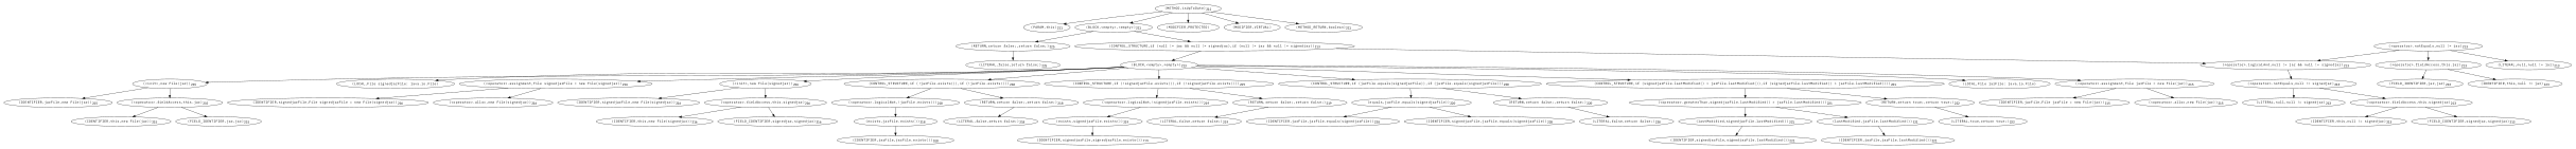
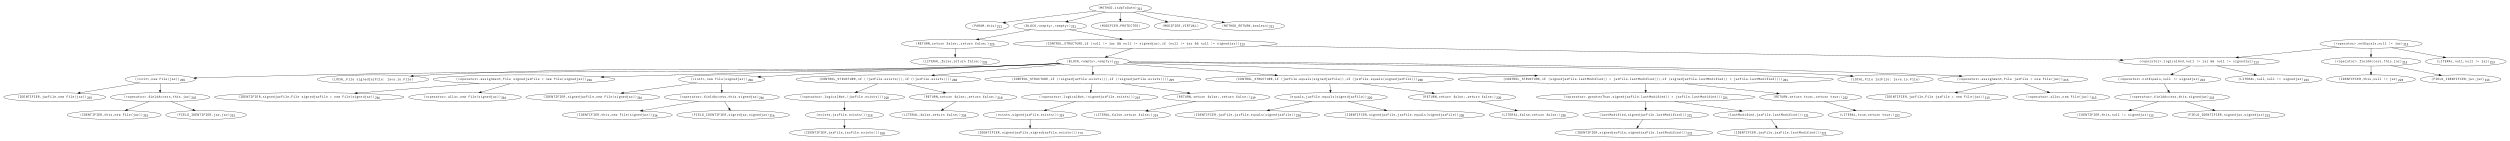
  digraph {
    fontname="IBM Plex Mono"
    node [fontname="IBM Plex Mono"]
    edge [fontname="IBM Plex Mono"]
    n1 [label=<(METHOD,isUpToDate)<SUB>211</SUB>>]
    n2 [label=<(PARAM,this)<SUB>211</SUB>>]
    n3 [label=<(BLOCK,&lt;empty&gt;,&lt;empty&gt;)<SUB>211</SUB>>]
    n4 [label=<(MODIFIER,PROTECTED)>]
    n5 [label=<(MODIFIER,VIRTUAL)>]
    n6 [label=<(METHOD_RETURN,boolean)<SUB>211</SUB>>]
    n7 [label=<(CONTROL_STRUCTURE,if (null != jar &amp;&amp; null != signedjar),if (null != jar &amp;&amp; null != signedjar))<SUB>213</SUB>>]
    n8 [label=<(RETURN,return false;,return false;)<SUB>225</SUB>>]
    n9 [label=<(&lt;operator&gt;.logicalAnd,null != jar &amp;&amp; null != signedjar)<SUB>213</SUB>>]
    n10 [label=<(BLOCK,&lt;empty&gt;,&lt;empty&gt;)<SUB>213</SUB>>]
    n11 [label=<(LITERAL,false,return false;)<SUB>225</SUB>>]
    n12 [label=<(&lt;operator&gt;.notEquals,null != signedjar)<SUB>213</SUB>>]
    n13 [label=<(LOCAL,File jarFile: java.io.File)>]
    n14 [label=<(&lt;operator&gt;.assignment,File jarFile = new File(jar))<SUB>215</SUB>>]
    n15 [label=<(&lt;init&gt;,new File(jar))<SUB>215</SUB>>]
    n16 [label=<(LOCAL,File signedjarFile: java.io.File)>]
    n17 [label=<(&lt;operator&gt;.assignment,File signedjarFile = new File(signedjar))<SUB>216</SUB>>]
    n18 [label=<(&lt;init&gt;,new File(signedjar))<SUB>216</SUB>>]
    n19 [label=<(CONTROL_STRUCTURE,if (!jarFile.exists()),if (!jarFile.exists()))<SUB>218</SUB>>]
    n20 [label=<(CONTROL_STRUCTURE,if (!signedjarFile.exists()),if (!signedjarFile.exists()))<SUB>219</SUB>>]
    n21 [label=<(CONTROL_STRUCTURE,if (jarFile.equals(signedjarFile)),if (jarFile.equals(signedjarFile)))<SUB>220</SUB>>]
    n22 [label=<(CONTROL_STRUCTURE,if (signedjarFile.lastModified() &gt; jarFile.lastModified()),if (signedjarFile.lastModified() &gt; jarFile.lastModified()))<SUB>221</SUB>>]
    n23 [label=<(&lt;operator&gt;.notEquals,null != jar)<SUB>213</SUB>>]
    n24 [label=<(LITERAL,null,null != jar)<SUB>213</SUB>>]
    n25 [label=<(&lt;operator&gt;.fieldAccess,this.jar)<SUB>213</SUB>>]
    n26 [label=<(LITERAL,null,null != signedjar)<SUB>213</SUB>>]
    n27 [label=<(&lt;operator&gt;.fieldAccess,this.signedjar)<SUB>213</SUB>>]
    n28 [label=<(IDENTIFIER,this,null != jar)<SUB>223</SUB>>]
    n29 [label=<(FIELD_IDENTIFIER,jar,jar)<SUB>213</SUB>>]
    n30 [label=<(IDENTIFIER,this,null != signedjar)<SUB>213</SUB>>]
    n31 [label=<(FIELD_IDENTIFIER,signedjar,signedjar)<SUB>213</SUB>>]
    n32 [label=<(IDENTIFIER,jarFile,File jarFile = new File(jar))<SUB>215</SUB>>]
    n33 [label=<(&lt;operator&gt;.alloc,new File(jar))<SUB>215</SUB>>]
    n34 [label=<(IDENTIFIER,jarFile,new File(jar))<SUB>215</SUB>>]
    n35 [label=<(&lt;operator&gt;.fieldAccess,this.jar)<SUB>215</SUB>>]
    n36 [label=<(IDENTIFIER,signedjarFile,File signedjarFile = new File(signedjar))<SUB>216</SUB>>]
    n37 [label=<(&lt;operator&gt;.alloc,new File(signedjar))<SUB>216</SUB>>]
    n38 [label=<(IDENTIFIER,signedjarFile,new File(signedjar))<SUB>216</SUB>>]
    n39 [label=<(&lt;operator&gt;.fieldAccess,this.signedjar)<SUB>216</SUB>>]
    n40 [label=<(&lt;operator&gt;.logicalNot,!jarFile.exists())<SUB>218</SUB>>]
    n41 [label=<(RETURN,return false;,return false;)<SUB>218</SUB>>]
    n42 [label=<(&lt;operator&gt;.logicalNot,!signedjarFile.exists())<SUB>219</SUB>>]
    n43 [label=<(RETURN,return false;,return false;)<SUB>219</SUB>>]
    n44 [label=<(equals,jarFile.equals(signedjarFile))<SUB>220</SUB>>]
    n45 [label=<(RETURN,return false;,return false;)<SUB>220</SUB>>]
    n46 [label=<(&lt;operator&gt;.greaterThan,signedjarFile.lastModified() &gt; jarFile.lastModified())<SUB>221</SUB>>]
    n47 [label=<(RETURN,return true;,return true;)<SUB>222</SUB>>]
    n48 [label=<(IDENTIFIER,this,new File(jar))<SUB>215</SUB>>]
    n49 [label=<(FIELD_IDENTIFIER,jar,jar)<SUB>215</SUB>>]
    n50 [label=<(IDENTIFIER,this,new File(signedjar))<SUB>216</SUB>>]
    n51 [label=<(FIELD_IDENTIFIER,signedjar,signedjar)<SUB>216</SUB>>]
    n52 [label=<(exists,jarFile.exists())<SUB>218</SUB>>]
    n53 [label=<(LITERAL,false,return false;)<SUB>218</SUB>>]
    n54 [label=<(IDENTIFIER,jarFile,jarFile.exists())<SUB>518</SUB>>]
    n55 [label=<(exists,signedjarFile.exists())<SUB>219</SUB>>]
    n56 [label=<(LITERAL,false,return false;)<SUB>219</SUB>>]
    n57 [label=<(IDENTIFIER,signedjarFile,signedjarFile.exists())<SUB>219</SUB>>]
    n58 [label=<(IDENTIFIER,jarFile,jarFile.equals(signedjarFile))<SUB>220</SUB>>]
    n59 [label=<(IDENTIFIER,signedjarFile,jarFile.equals(signedjarFile))<SUB>220</SUB>>]
    n60 [label=<(LITERAL,false,return false;)<SUB>220</SUB>>]
    n61 [label=<(lastModified,signedjarFile.lastModified())<SUB>221</SUB>>]
    n62 [label=<(lastModified,jarFile.lastModified())<SUB>221</SUB>>]
    n63 [label=<(LITERAL,true,return true;)<SUB>222</SUB>>]
    n64 [label=<(IDENTIFIER,signedjarFile,signedjarFile.lastModified())<SUB>221</SUB>>]
    n65 [label=<(IDENTIFIER,jarFile,jarFile.lastModified())<SUB>221</SUB>>]
    n1 -> n2
    n1 -> n3
    n1 -> n4
    n1 -> n5
    n1 -> n6
    n3 -> n7
    n3 -> n8
    n7 -> n9
    n7 -> n10
    n8 -> n11
    n9 -> n12
    n10 -> n13
    n10 -> n14
    n10 -> n15
    n10 -> n16
    n10 -> n17
    n10 -> n18
    n10 -> n19
    n10 -> n20
    n10 -> n21
    n10 -> n22
-   n12 -> n26
+   n9 -> n26
    n12 -> n27
    n14 -> n32
    n14 -> n33
    n15 -> n34
    n15 -> n35
    n17 -> n36
    n17 -> n37
    n18 -> n38
    n18 -> n39
    n19 -> n40
    n19 -> n41
    n20 -> n42
    n20 -> n43
    n21 -> n44
    n21 -> n45
    n22 -> n46
    n22 -> n47
    n23 -> n9
    n23 -> n24
    n23 -> n25
    n25 -> n28
    n25 -> n29
    n27 -> n30
    n27 -> n31
    n35 -> n48
    n35 -> n49
    n39 -> n50
    n39 -> n51
    n40 -> n52
    n41 -> n53
    n42 -> n55
    n43 -> n56
    n44 -> n58
    n44 -> n59
    n45 -> n60
    n46 -> n61
    n46 -> n62
    n47 -> n63
    n52 -> n54
    n55 -> n57
    n61 -> n64
    n62 -> n65
  }
